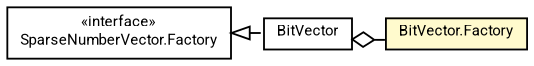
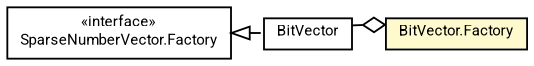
  digraph {
    nodesep=0.15
    rankdir=LR
    ranksep=0.25
    node [fontcolor=black fontname=Roboto fontsize=8 margin=0 shape=plaintext]
    edge [color=black dir=back fontname=Roboto fontsize=7 labelfontname=Roboto labelfontsize=7]
    n1 [height=0 label=<<table title="de.lmu.ifi.dbs.elki.data.SparseNumberVector.Factory" border="0" cellborder="1" cellspacing="0" cellpadding="2" href="SparseNumberVector.Factory.html" target="_parent"> 		<tr><td><table border="0" cellspacing="0" cellpadding="1"> 		<tr><td align="center" balign="center"> &#171;interface&#187; </td></tr> 		<tr><td align="center" balign="center"> <font face="Roboto">SparseNumberVector.Factory</font> </td></tr> 		</table></td></tr> 		</table>> width=0]
    n2 [height=0 label=<<table title="de.lmu.ifi.dbs.elki.data.BitVector" border="0" cellborder="1" cellspacing="0" cellpadding="2" href="BitVector.html" target="_parent"> 		<tr><td><table border="0" cellspacing="0" cellpadding="1"> 		<tr><td align="center" balign="center"> <font face="Roboto">BitVector</font> </td></tr> 		</table></td></tr> 		</table>> width=0]
    n3 [height=0 label=<<table title="de.lmu.ifi.dbs.elki.data.BitVector.Factory" border="0" cellborder="1" cellspacing="0" cellpadding="2" bgcolor="lemonChiffon" href="BitVector.Factory.html" target="_parent"> 		<tr><td><table border="0" cellspacing="0" cellpadding="1"> 		<tr><td align="center" balign="center"> <font face="Roboto">BitVector.Factory</font> </td></tr> 		</table></td></tr> 		</table>> width=0]
    n1 -> n2 [arrowtail=empty style=dashed weight=9]
-   n2 -> n3 [arrowhead=none arrowtail=ediamond weight=4]
+   n3 -> n2 [arrowhead=none arrowtail=ediamond weight=4]
  }
